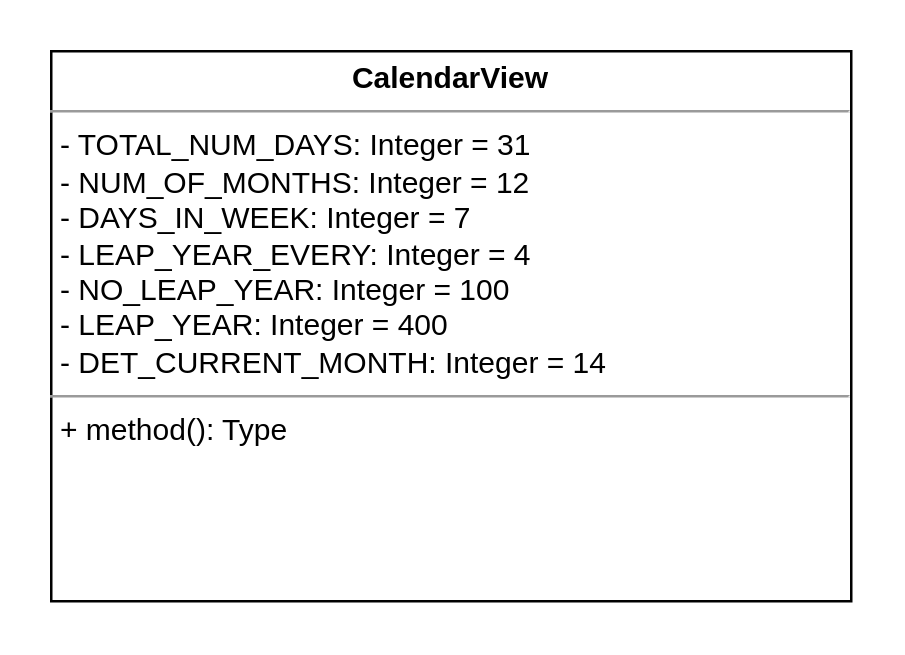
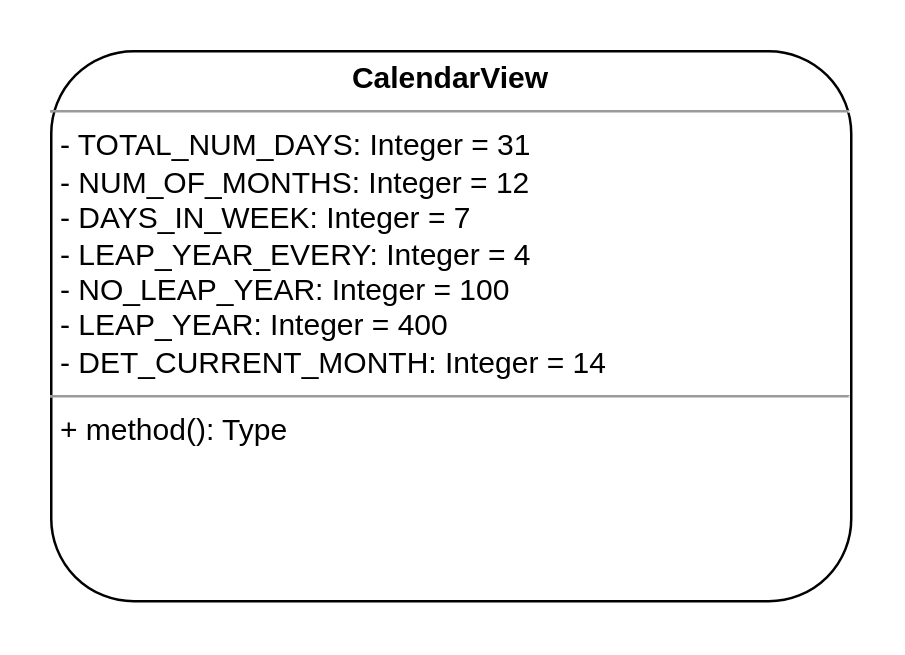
  <mxCell id="0" />
  <mxCell id="1" parent="0" />
- <mxCell id="2" value="&lt;p style=&quot;margin: 0px ; margin-top: 4px ; text-align: center&quot;&gt;&lt;b&gt;CalendarView&lt;/b&gt;&lt;/p&gt;&lt;hr size=&quot;1&quot;&gt;&lt;p style=&quot;margin: 0px ; margin-left: 4px&quot;&gt;&lt;span&gt;- TOTAL_NUM_DAYS: Integer = 31&lt;/span&gt;&lt;br&gt;&lt;/p&gt;&lt;p style=&quot;margin: 0px ; margin-left: 4px&quot;&gt;- NUM_OF_MONTHS: Integer = 12&lt;/p&gt;&lt;p style=&quot;margin: 0px ; margin-left: 4px&quot;&gt;- DAYS_IN_WEEK: Integer = 7&lt;/p&gt;&lt;p style=&quot;margin: 0px ; margin-left: 4px&quot;&gt;- LEAP_YEAR_EVERY: Integer = 4&lt;/p&gt;&lt;p style=&quot;margin: 0px ; margin-left: 4px&quot;&gt;- NO_LEAP_YEAR: Integer = 100&lt;/p&gt;&lt;p style=&quot;margin: 0px ; margin-left: 4px&quot;&gt;- LEAP_YEAR: Integer = 400&lt;/p&gt;&lt;p style=&quot;margin: 0px ; margin-left: 4px&quot;&gt;- DET_CURRENT_MONTH: Integer = 14&lt;/p&gt;&lt;hr size=&quot;1&quot;&gt;&lt;p style=&quot;margin: 0px ; margin-left: 4px&quot;&gt;+ method(): Type&lt;/p&gt;" style="verticalAlign=top;align=left;overflow=fill;fontSize=12;fontFamily=Helvetica;html=1;" vertex="1" parent="1"><mxGeometry x="20" y="20" width="320" height="220" as="geometry" /></mxCell>
+ <mxCell id="2" value="&lt;p style=&quot;margin: 0px ; margin-top: 4px ; text-align: center&quot;&gt;&lt;b&gt;CalendarView&lt;/b&gt;&lt;/p&gt;&lt;hr size=&quot;1&quot;&gt;&lt;p style=&quot;margin: 0px ; margin-left: 4px&quot;&gt;&lt;span&gt;- TOTAL_NUM_DAYS: Integer = 31&lt;/span&gt;&lt;br&gt;&lt;/p&gt;&lt;p style=&quot;margin: 0px ; margin-left: 4px&quot;&gt;- NUM_OF_MONTHS: Integer = 12&lt;/p&gt;&lt;p style=&quot;margin: 0px ; margin-left: 4px&quot;&gt;- DAYS_IN_WEEK: Integer = 7&lt;/p&gt;&lt;p style=&quot;margin: 0px ; margin-left: 4px&quot;&gt;- LEAP_YEAR_EVERY: Integer = 4&lt;/p&gt;&lt;p style=&quot;margin: 0px ; margin-left: 4px&quot;&gt;- NO_LEAP_YEAR: Integer = 100&lt;/p&gt;&lt;p style=&quot;margin: 0px ; margin-left: 4px&quot;&gt;- LEAP_YEAR: Integer = 400&lt;/p&gt;&lt;p style=&quot;margin: 0px ; margin-left: 4px&quot;&gt;- DET_CURRENT_MONTH: Integer = 14&lt;/p&gt;&lt;hr size=&quot;1&quot;&gt;&lt;p style=&quot;margin: 0px ; margin-left: 4px&quot;&gt;+ method(): Type&lt;/p&gt;" style="verticalAlign=top;align=left;overflow=fill;fontSize=12;fontFamily=Helvetica;html=1;rounded=1;" vertex="1" parent="1"><mxGeometry x="20" y="20" width="320" height="220" as="geometry" /></mxCell>
